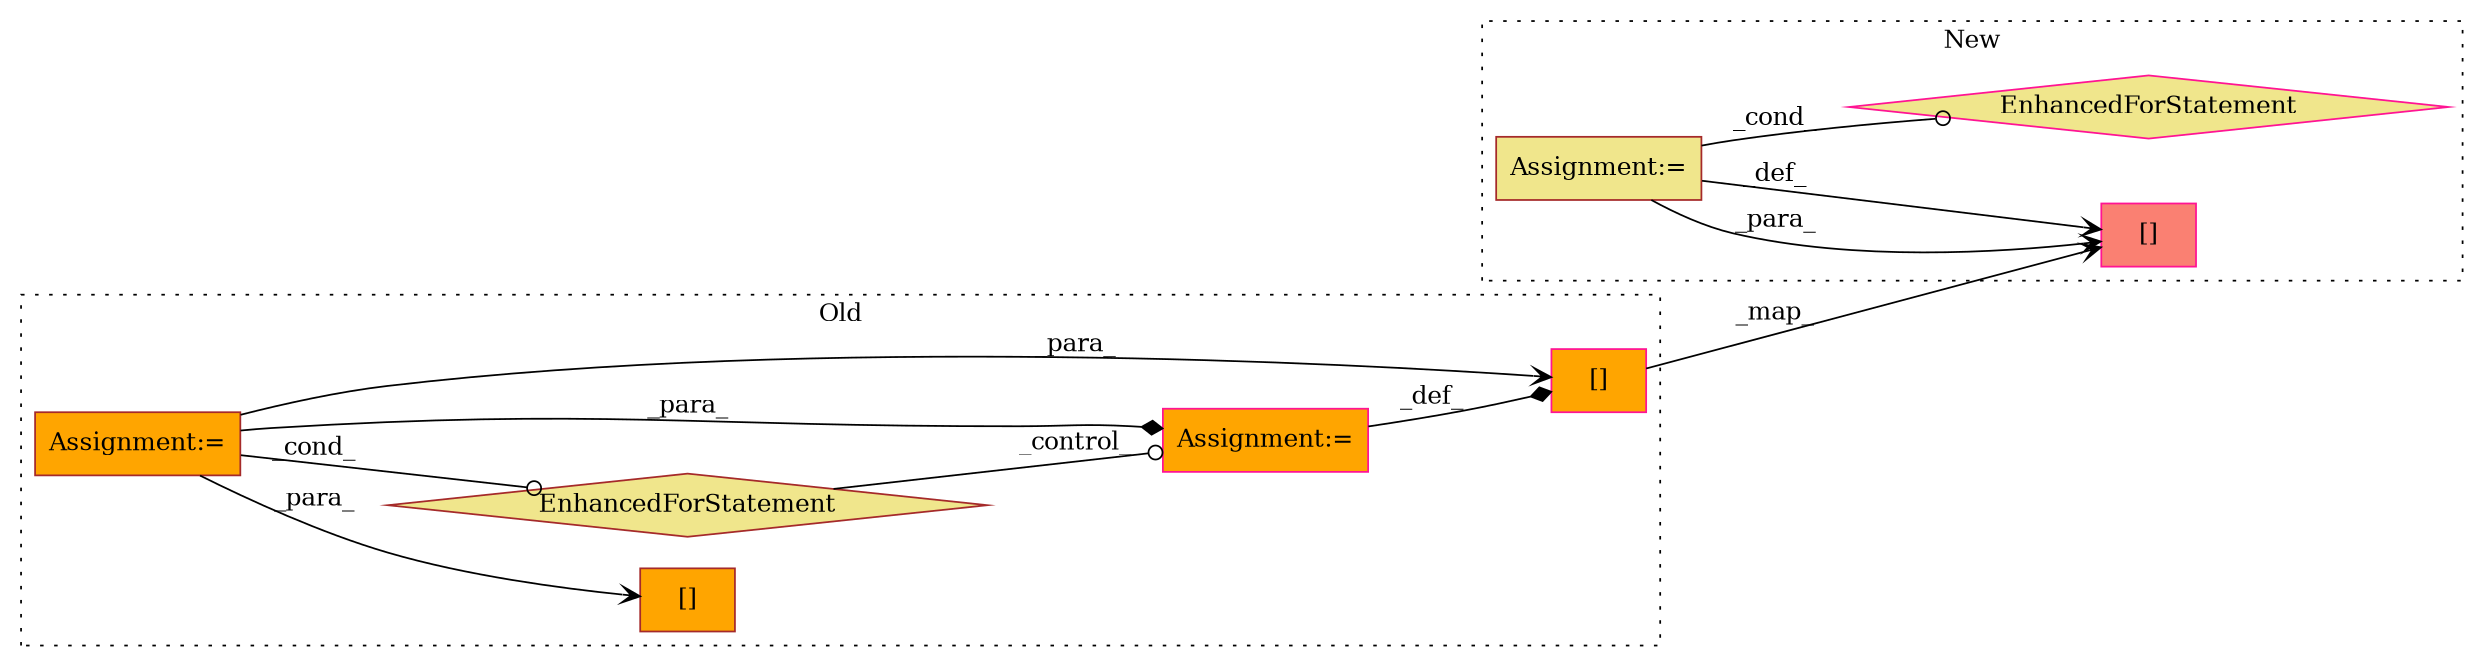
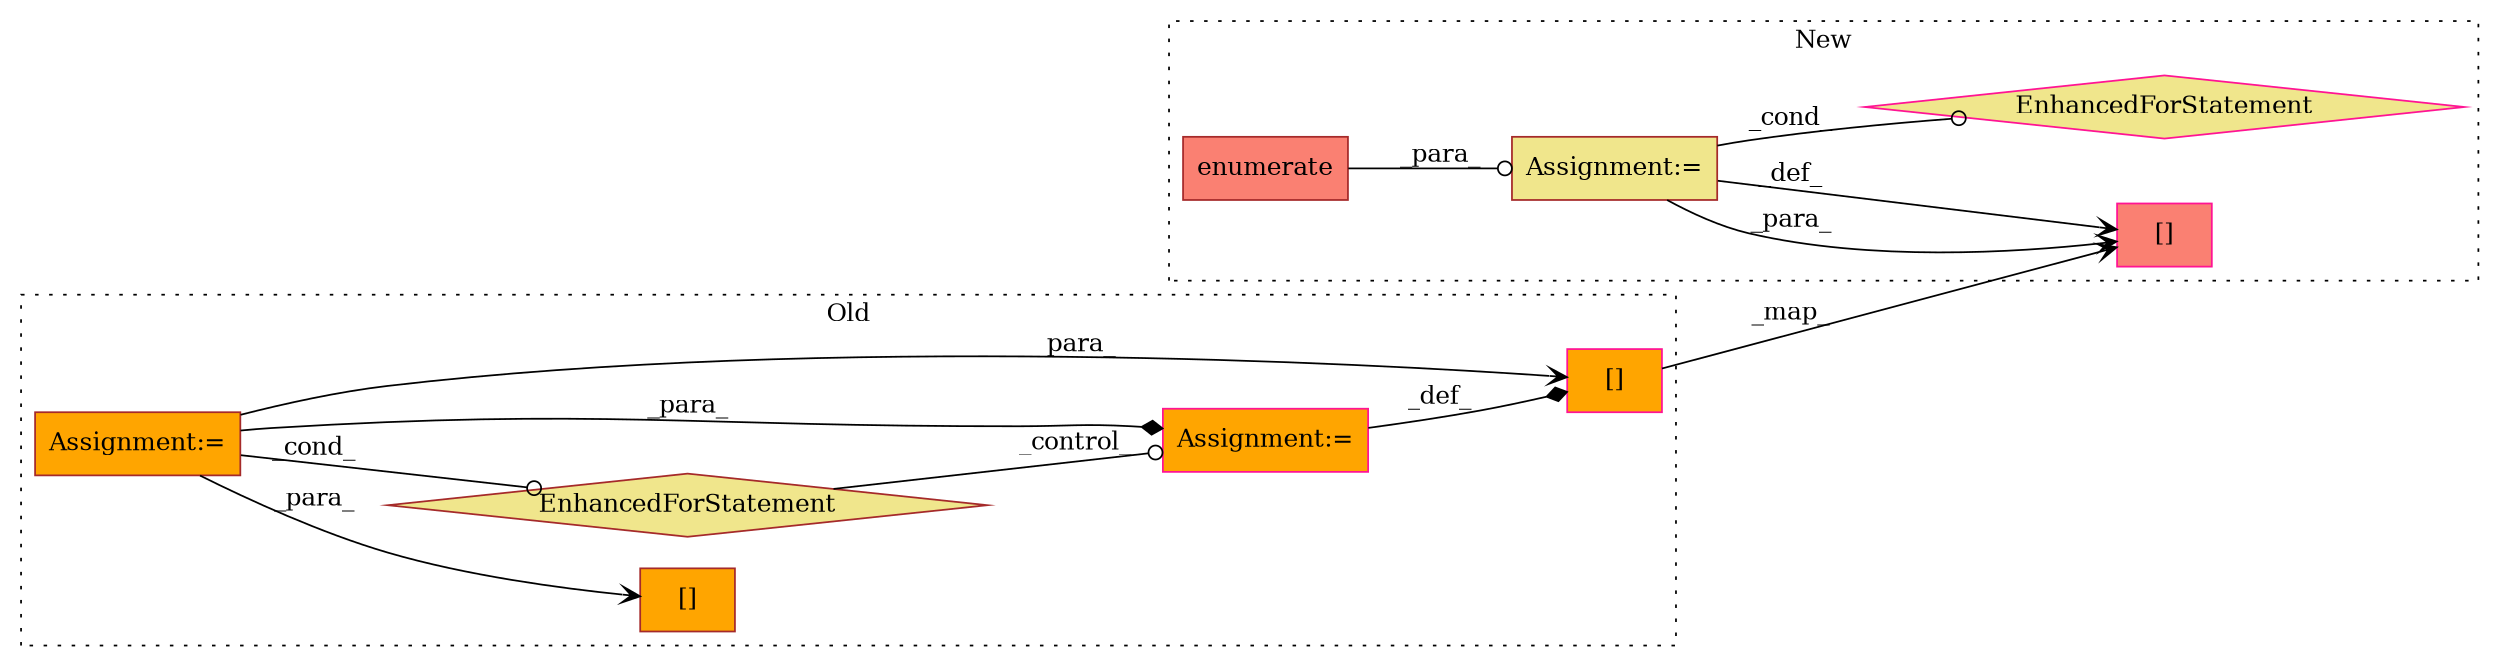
  digraph {
    rankdir=LR
    node [a=2 l="7,1" s="79924,80012" shape=box style=filled fillcolor=orange color=brown]
    edge [arrowhead=vee]
    n1 [label="[]" s="80270,80278"]
    n2 [a=7 l="53,2" label="Assignment:="]
    n3 [a=70 l="53,2" label=EnhancedForStatement shape=diamond fillcolor=khaki]
    n4 [label="[]" s="81817,81825" color=deeppink]
    n5 [a=7 l=1 label="Assignment:=" s=80027 color=deeppink]
+   n6 [a=32 l="10,1" label=enumerate s="79463,79564" fillcolor=salmon]
    n7 [a=7 l="119,2" label="Assignment:=" s="79571,79714" fillcolor=khaki]
    n8 [a=70 l="119,2" label=EnhancedForStatement s="79571,79714" shape=diamond fillcolor=khaki color=deeppink]
    n9 [label="[]" s="81476,81484" fillcolor=salmon color=deeppink]
    subgraph cluster_1 {
      label=Old
      style=dotted
      n1
      n2
      n3
      n4
      n5
    }
    subgraph cluster_2 {
      label=New
      style=dotted
+     n6
      n7
      n8
      n9
    }
    n2 -> n1 [label=_para_]
    n2 -> n3 [label=_cond_ arrowhead=odot]
    n2 -> n4 [label=_para_]
    n2 -> n5 [label=_para_ arrowhead=diamond]
    n3 -> n5 [label=_control_ arrowhead=odot]
    n4 -> n9 [label=_map_]
    n5 -> n4 [label=_def_ arrowhead=diamond]
+   n6 -> n7 [label=_para_ arrowhead=odot]
    n7 -> n8 [label=_cond_ arrowhead=odot]
    n7 -> n9 [label=_para_]
    n7 -> n9 [label=_def_]
  }
